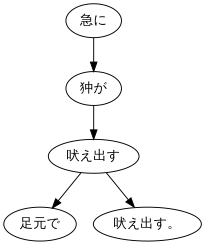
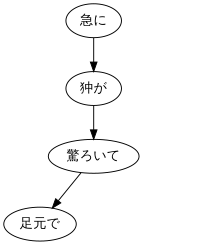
  digraph {
    fontname="PT Serif"
    node [fontname="PT Serif"]
    edge [fontname="PT Serif"]
    n1 [label="足元で"]
-   n2 [label="吠え出す"]
-   n3 [label="吠え出す。"]
+   n2 [label="驚ろいて"]
    n4 [label="狆が"]
    n5 [label="急に"]
    n2 -> n1
-   n2 -> n3
    n4 -> n2
    n5 -> n4
  }
